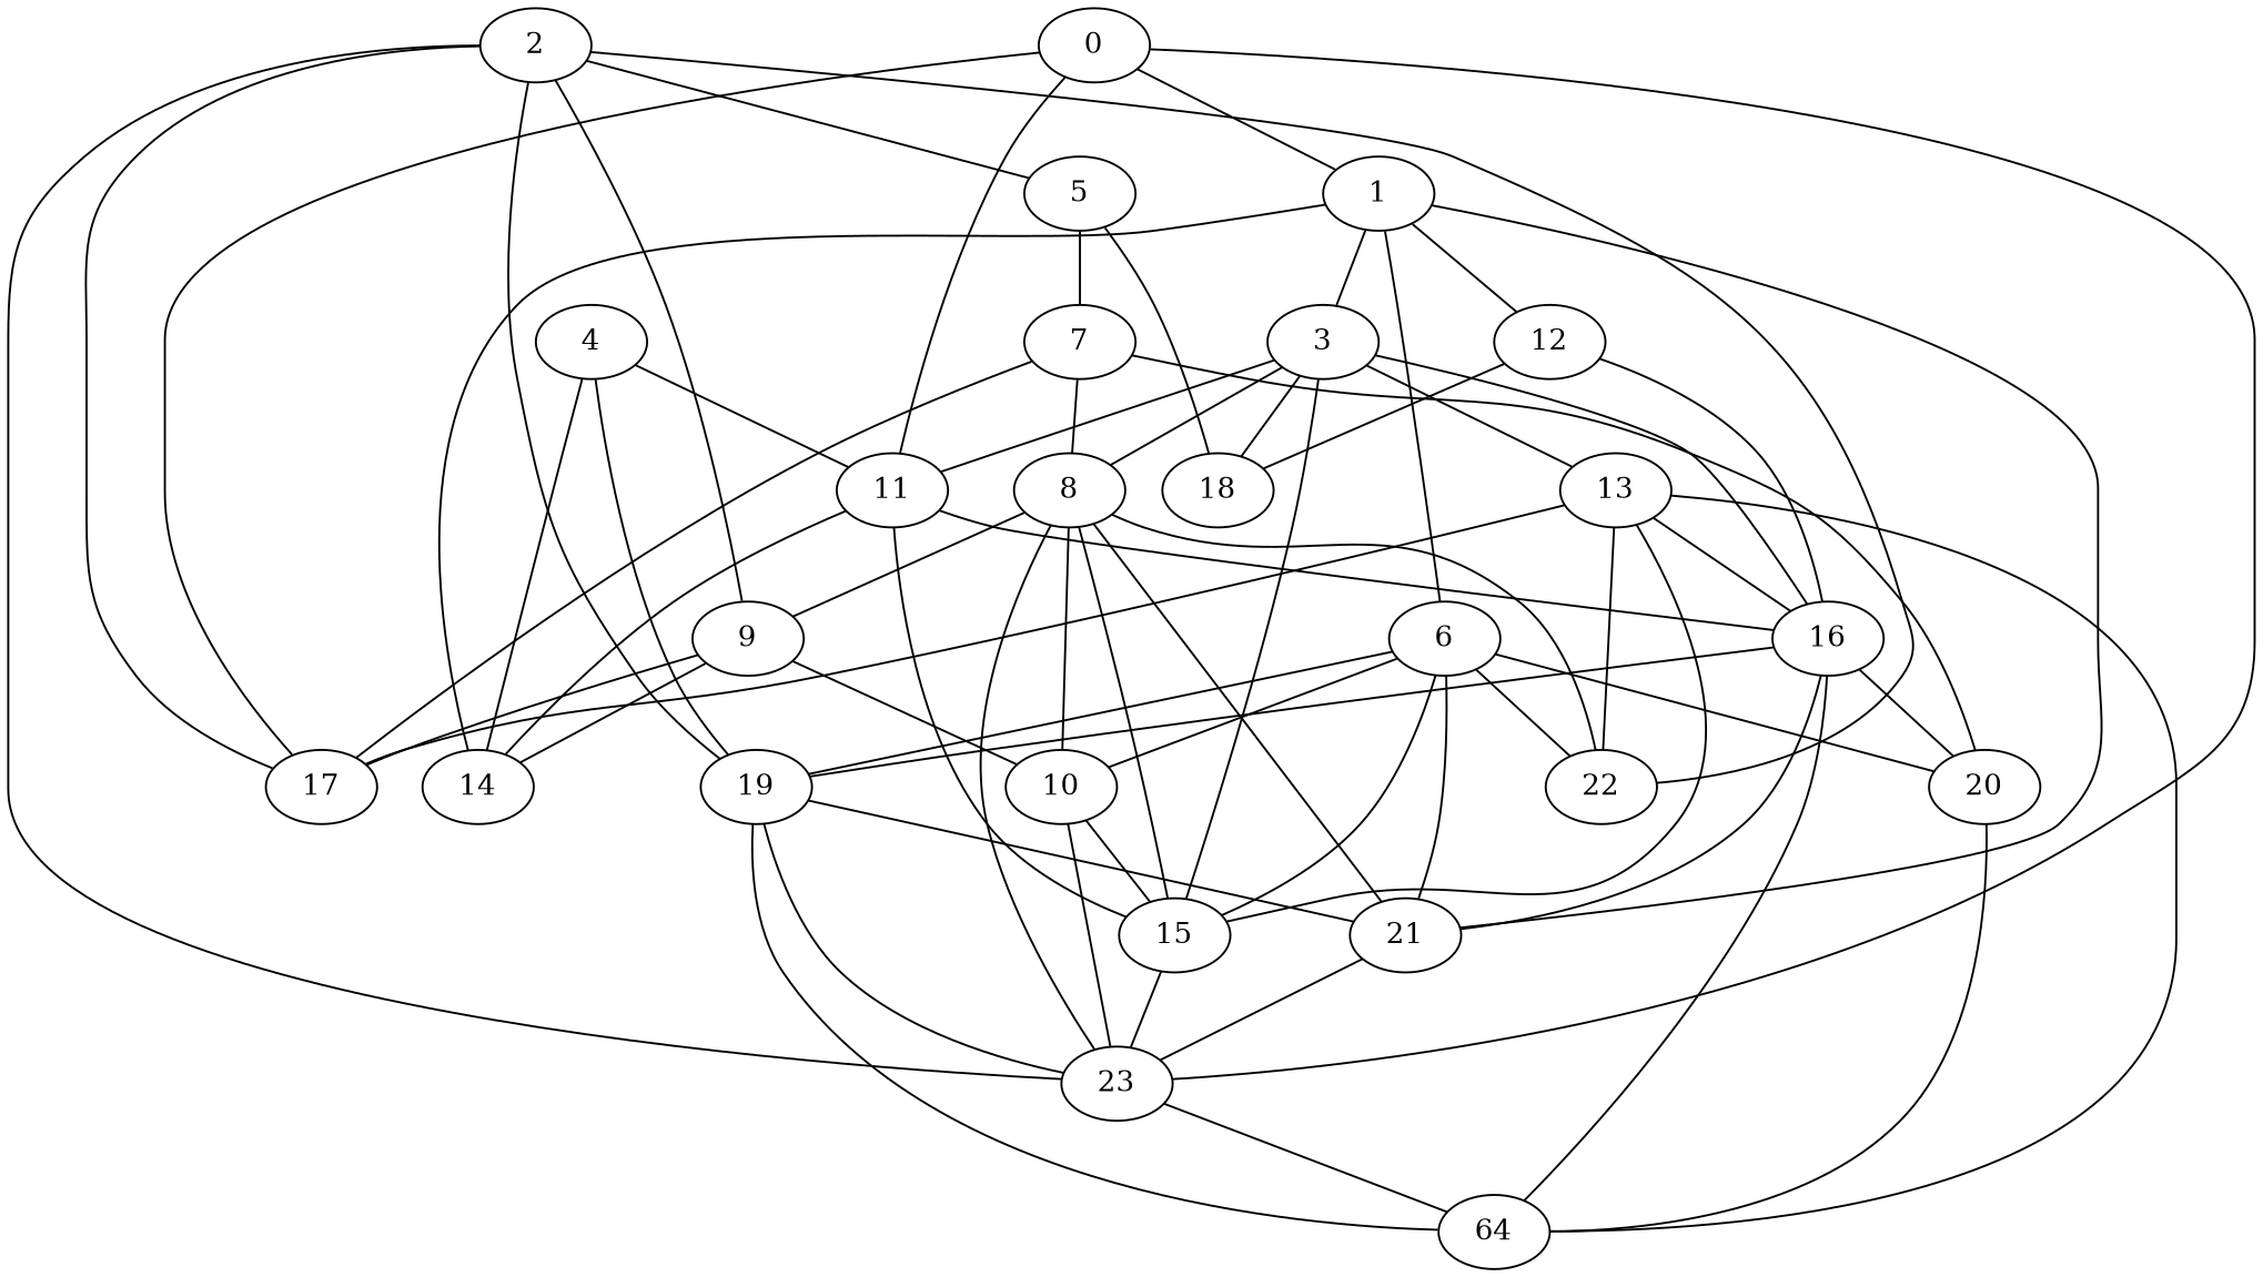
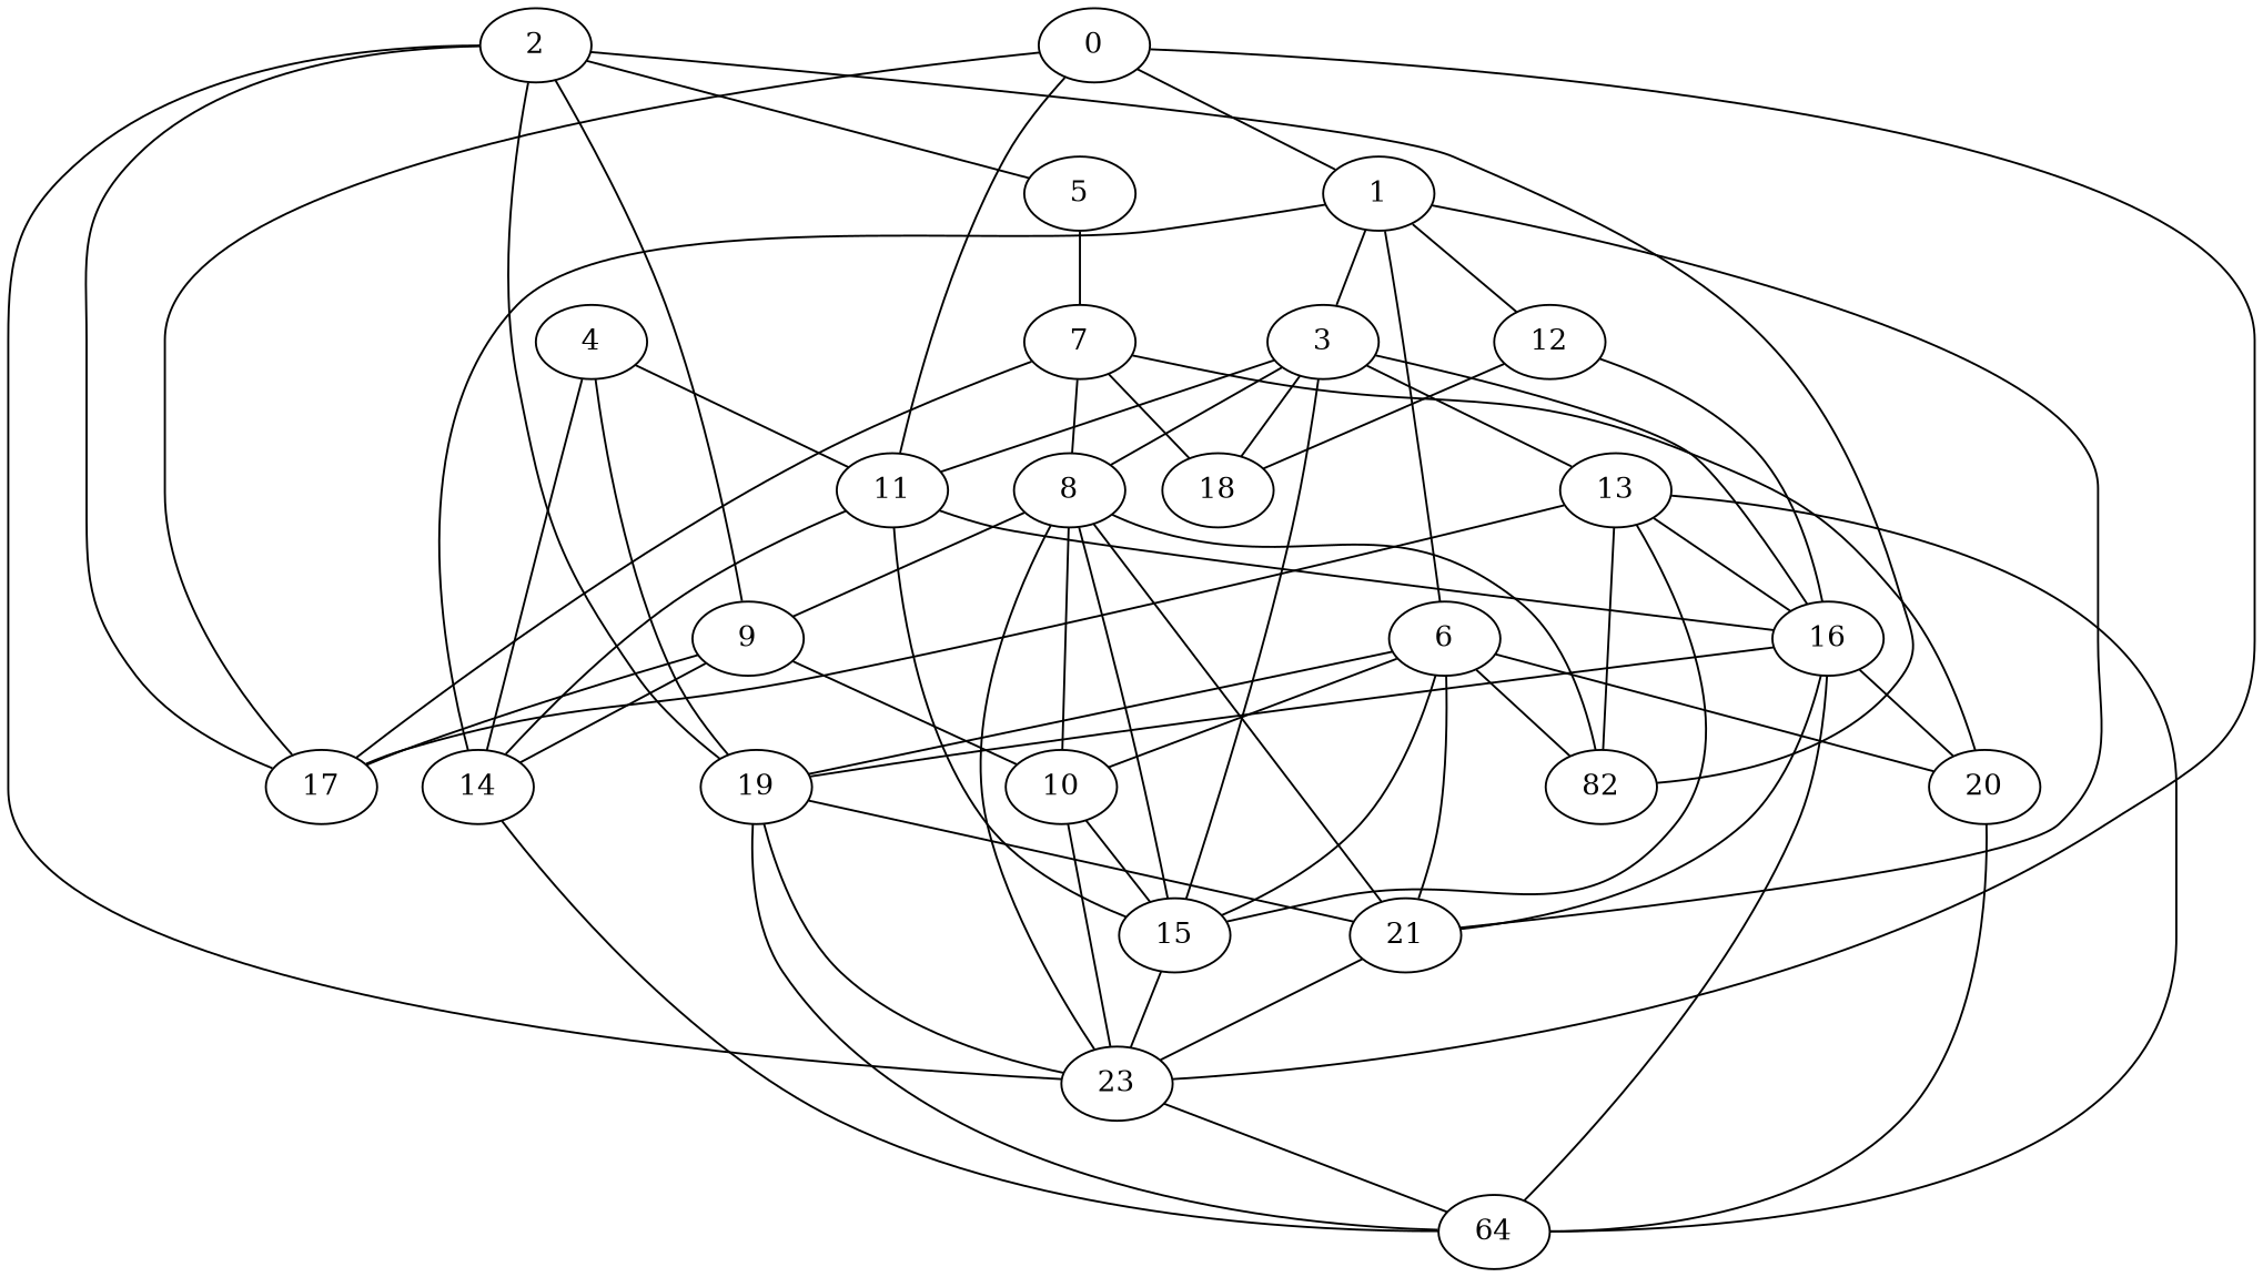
  strict graph {
    edge [is_available=True prob=1.0]
    0
    1
    11
    17
    23
    3
    6
    12
    14
    21
    15
    16
    n13 [label=64]
    8
    13
    18
    19
-   22
+   22 [label=82]
    10
    20
    2
    5
    9
    7
    4
    0 -- 1 [prob=0.876832010616]
    0 -- 11 [prob=0.570828031397]
    0 -- 17 [prob=0.360495765953]
    0 -- 23 [prob=0.00275548140279]
    1 -- 3 [prob=0.342191508022]
    1 -- 6
    1 -- 12 [prob=0.491331024876]
    1 -- 14
    1 -- 21
    11 -- 14 [prob=0.0711954752625]
    11 -- 15 [prob=0.664150911052]
    11 -- 16 [prob=0.74808712404]
    23 -- n13 [prob=0.847636538602]
    3 -- 11 [prob=0.569702559402]
    3 -- 15 [prob=0.580275602659]
    3 -- 16 [prob=0.626782442557]
    3 -- 8 [prob=0.113593008422]
    3 -- 13 [prob=0.636141668933]
    3 -- 18 [prob=0.056350254635]
    6 -- 21 [prob=0.0153808787534]
    6 -- 15
    6 -- 19 [prob=0.862312926649]
    6 -- 22
    6 -- 10 [prob=0.307664364109]
    6 -- 20 [prob=0.70306213411]
    12 -- 16 [prob=0.474446261461]
    12 -- 18 [prob=0.598257594568]
+   14 -- n13 [prob=0.611063667915]
    21 -- 23 [prob=0.584453027756]
    15 -- 23 [prob=0.589106695568]
    16 -- 21
    16 -- n13
    16 -- 19 [prob=0.275855781572]
    16 -- 20
    8 -- 23 [prob=0.632321152948]
    8 -- 21 [prob=0.0167572989468]
    8 -- 15
    8 -- 22
    8 -- 10 [prob=0.813067438882]
    8 -- 9 [prob=0.664153053712]
    13 -- 17 [prob=0.738140239901]
    13 -- 15
    13 -- 16 [prob=0.0414088328292]
    13 -- n13 [prob=0.080601433504]
    13 -- 22 [prob=0.329816805613]
    19 -- 23 [prob=0.477958429839]
    19 -- 21 [prob=0.54825815671]
    19 -- n13 [prob=0.388868341859]
    10 -- 23 [prob=0.131989403768]
    10 -- 15 [prob=0.395928337658]
    20 -- n13 [prob=0.0961429405601]
    2 -- 17
    2 -- 23 [prob=0.468928392825]
    2 -- 19 [prob=0.837417926068]
    2 -- 22 [prob=0.403801199219]
    2 -- 5 [prob=0.371166844271]
    2 -- 9
-   5 -- 18 [prob=0.832324038959]
+   7 -- 18 [prob=0.832324038959]
    5 -- 7 [prob=0.251187135149]
    9 -- 17 [prob=0.8005691837]
    9 -- 14 [prob=0.157103054164]
    9 -- 10 [prob=0.808238699535]
    7 -- 17 [prob=0.0876081378718]
    7 -- 8 [prob=0.572216137546]
    7 -- 20 [prob=0.966868043558]
    4 -- 11 [prob=0.676701295608]
    4 -- 14 [prob=0.997446152279]
    4 -- 19 [prob=0.738027366198]
  }
